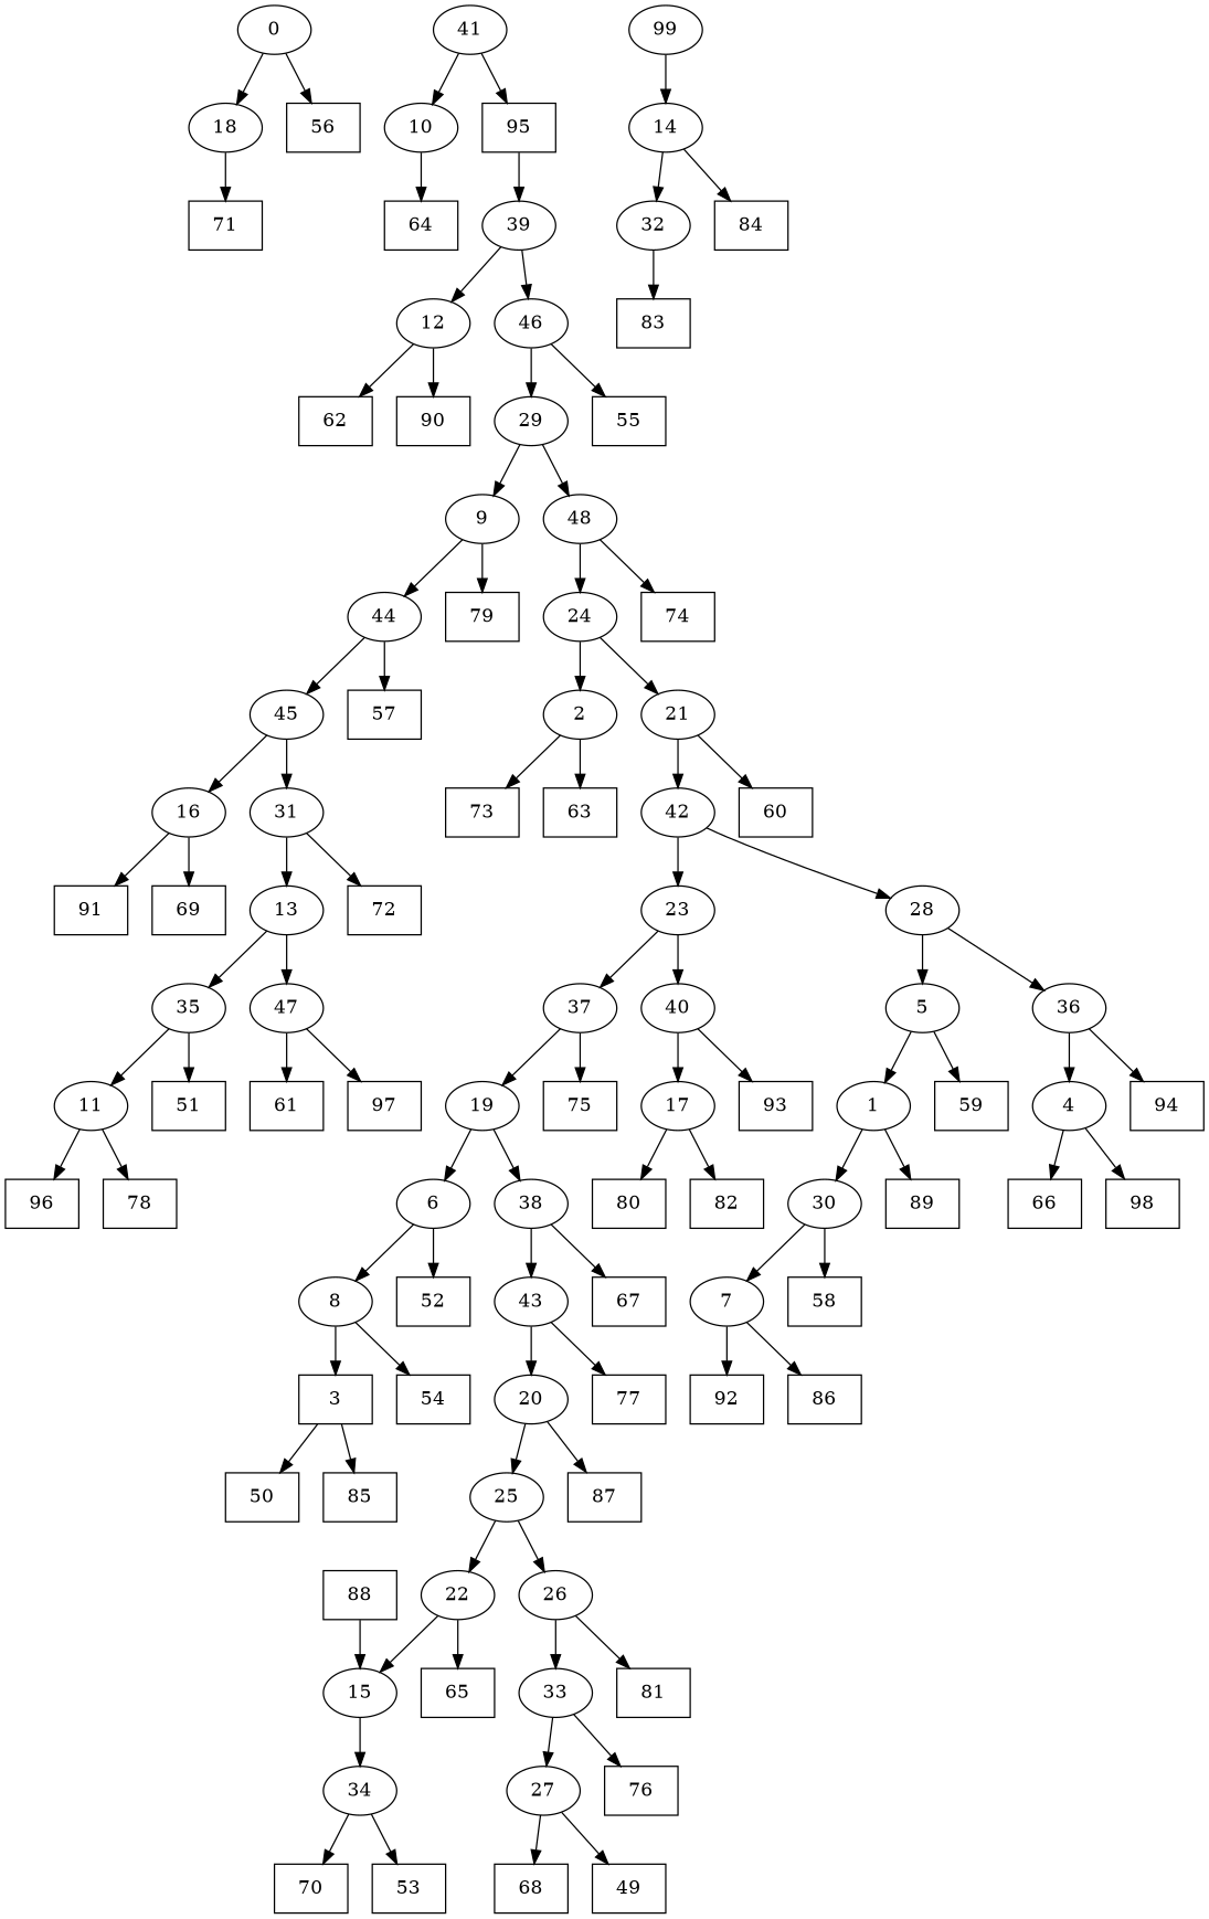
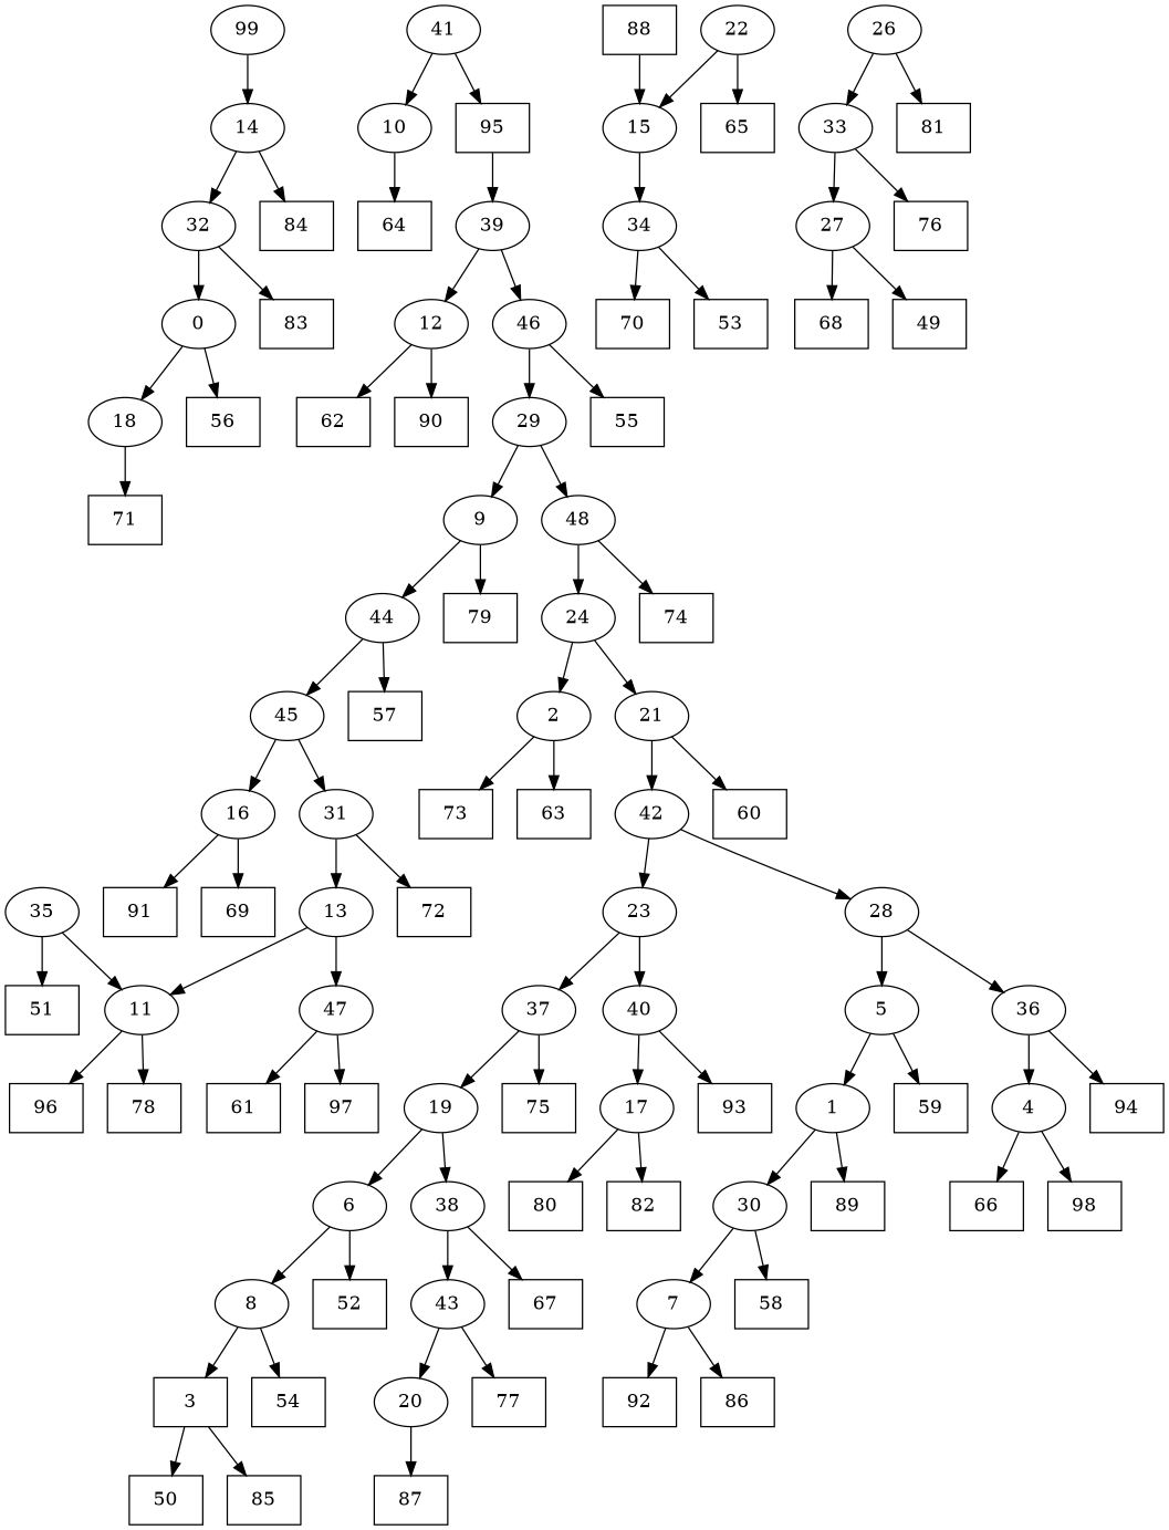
  digraph {
    node [shape=box]
    n1 [label=0 shape=""]
    n2 [label=18 shape=""]
    n3 [label=56]
    n4 [label=71]
    n5 [label=1 shape=""]
    n6 [label=30 shape=""]
    n7 [label=89]
    n8 [label=7 shape=""]
    n9 [label=58]
    n10 [label=2 shape=""]
    n11 [label=73]
    n12 [label=63]
    n13 [label=3]
    n14 [label=50]
    n15 [label=85]
    n16 [label=4 shape=""]
    n17 [label=66]
    n18 [label=98]
    n19 [label=5 shape=""]
    n20 [label=59]
    n21 [label=6 shape=""]
    n22 [label=8 shape=""]
    n23 [label=52]
    n24 [label=54]
    n25 [label=92]
    n26 [label=86]
    n27 [label=9 shape=""]
    n28 [label=44 shape=""]
    n29 [label=79]
    n30 [label=45 shape=""]
    n31 [label=57]
    n32 [label=10 shape=""]
    n33 [label=64]
    n34 [label=39 shape=""]
    n35 [label=12 shape=""]
    n36 [label=46 shape=""]
    n37 [label=11 shape=""]
    n38 [label=96]
    n39 [label=78]
    n40 [label=62]
    n41 [label=90]
    n42 [label=13 shape=""]
    n43 [label=35 shape=""]
    n44 [label=47 shape=""]
    n45 [label=51]
    n46 [label=61]
    n47 [label=97]
    n48 [label=14 shape=""]
    n49 [label=32 shape=""]
    n50 [label=84]
    n51 [label=83]
    n52 [label=15 shape=""]
    n53 [label=34 shape=""]
    n54 [label=70]
    n55 [label=53]
    n56 [label=88]
    n57 [label=16 shape=""]
    n58 [label=91]
    n59 [label=69]
    n60 [label=17 shape=""]
    n61 [label=80]
    n62 [label=82]
    n63 [label=41 shape=""]
    n64 [label=95]
    n65 [label=19 shape=""]
    n66 [label=38 shape=""]
    n67 [label=43 shape=""]
    n68 [label=67]
    n69 [label=20 shape=""]
-   n70 [label=25 shape=""]
    n71 [label=87]
    n72 [label=22 shape=""]
    n73 [label=26 shape=""]
    n74 [label=21 shape=""]
    n75 [label=42 shape=""]
    n76 [label=60]
    n77 [label=23 shape=""]
    n78 [label=28 shape=""]
    n79 [label=65]
    n80 [label=37 shape=""]
    n81 [label=40 shape=""]
    n82 [label=75]
    n83 [label=93]
    n84 [label=24 shape=""]
    n85 [label=33 shape=""]
    n86 [label=81]
    n87 [label=27 shape=""]
    n88 [label=76]
    n89 [label=68]
    n90 [label=49]
    n91 [label=36 shape=""]
    n92 [label=94]
    n93 [label=29 shape=""]
    n94 [label=48 shape=""]
    n95 [label=74]
    n96 [label=31 shape=""]
    n97 [label=72]
    n98 [label=77]
    n99 [label=55]
    n100 [label=99 shape=""]
    n1 -> n2
    n1 -> n3
    n2 -> n4
    n5 -> n6
    n5 -> n7
    n6 -> n8
    n6 -> n9
    n8 -> n25
    n8 -> n26
    n10 -> n11
    n10 -> n12
    n13 -> n14
    n13 -> n15
    n16 -> n17
    n16 -> n18
    n19 -> n5
    n19 -> n20
    n21 -> n22
    n21 -> n23
    n22 -> n13
    n22 -> n24
    n27 -> n28
    n27 -> n29
    n28 -> n30
    n28 -> n31
    n30 -> n57
    n30 -> n96
    n32 -> n33
    n34 -> n35
    n34 -> n36
    n35 -> n40
    n35 -> n41
    n36 -> n93
    n36 -> n99
    n37 -> n38
    n37 -> n39
-   n42 -> n43
+   n42 -> n37
    n42 -> n44
    n43 -> n37
    n43 -> n45
    n44 -> n46
    n44 -> n47
    n48 -> n49
    n48 -> n50
+   n49 -> n1
    n49 -> n51
    n52 -> n53
    n53 -> n54
    n53 -> n55
    n56 -> n52
    n57 -> n58
    n57 -> n59
    n60 -> n61
    n60 -> n62
    n63 -> n32
    n63 -> n64
    n64 -> n34
    n65 -> n21
    n65 -> n66
    n66 -> n67
    n66 -> n68
    n67 -> n69
    n67 -> n98
-   n69 -> n70
    n69 -> n71
-   n70 -> n72
-   n70 -> n73
    n72 -> n52
    n72 -> n79
    n73 -> n85
    n73 -> n86
    n74 -> n75
    n74 -> n76
    n75 -> n77
    n75 -> n78
    n77 -> n80
    n77 -> n81
    n78 -> n19
    n78 -> n91
    n80 -> n65
    n80 -> n82
    n81 -> n60
    n81 -> n83
    n84 -> n10
    n84 -> n74
    n85 -> n87
    n85 -> n88
    n87 -> n89
    n87 -> n90
    n91 -> n16
    n91 -> n92
    n93 -> n27
    n93 -> n94
    n94 -> n84
    n94 -> n95
    n96 -> n42
    n96 -> n97
    n100 -> n48
  }
